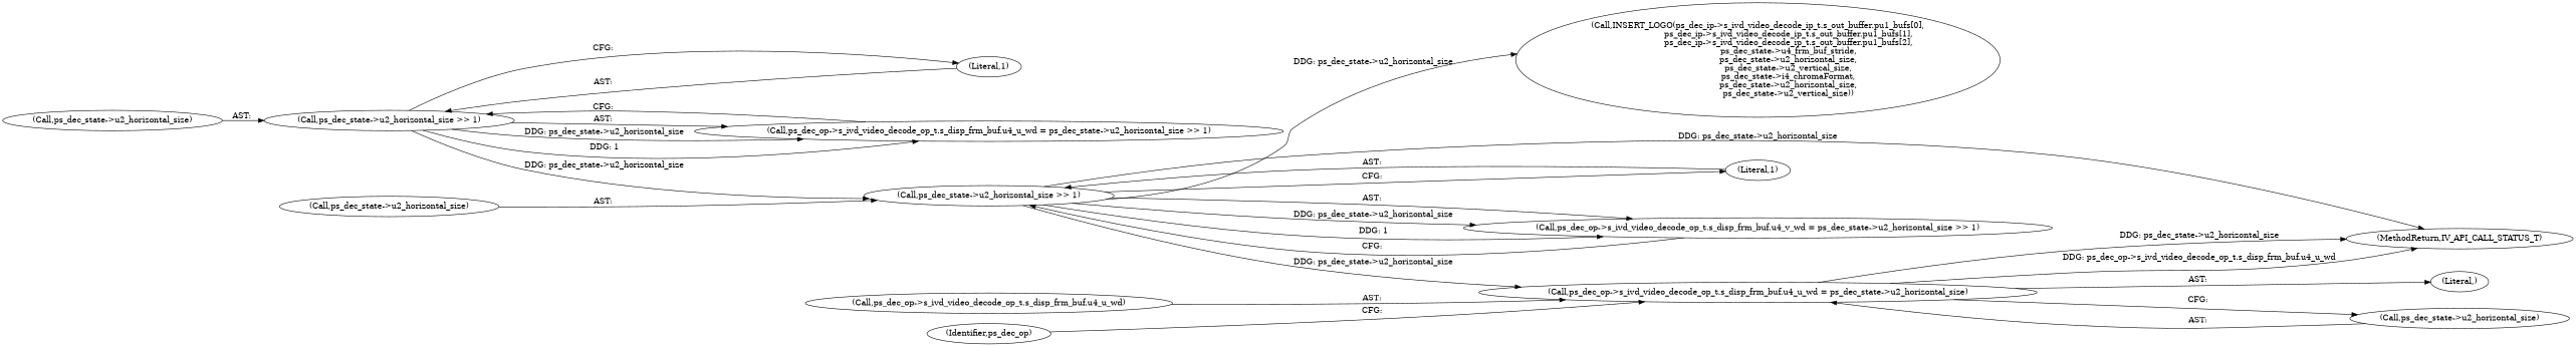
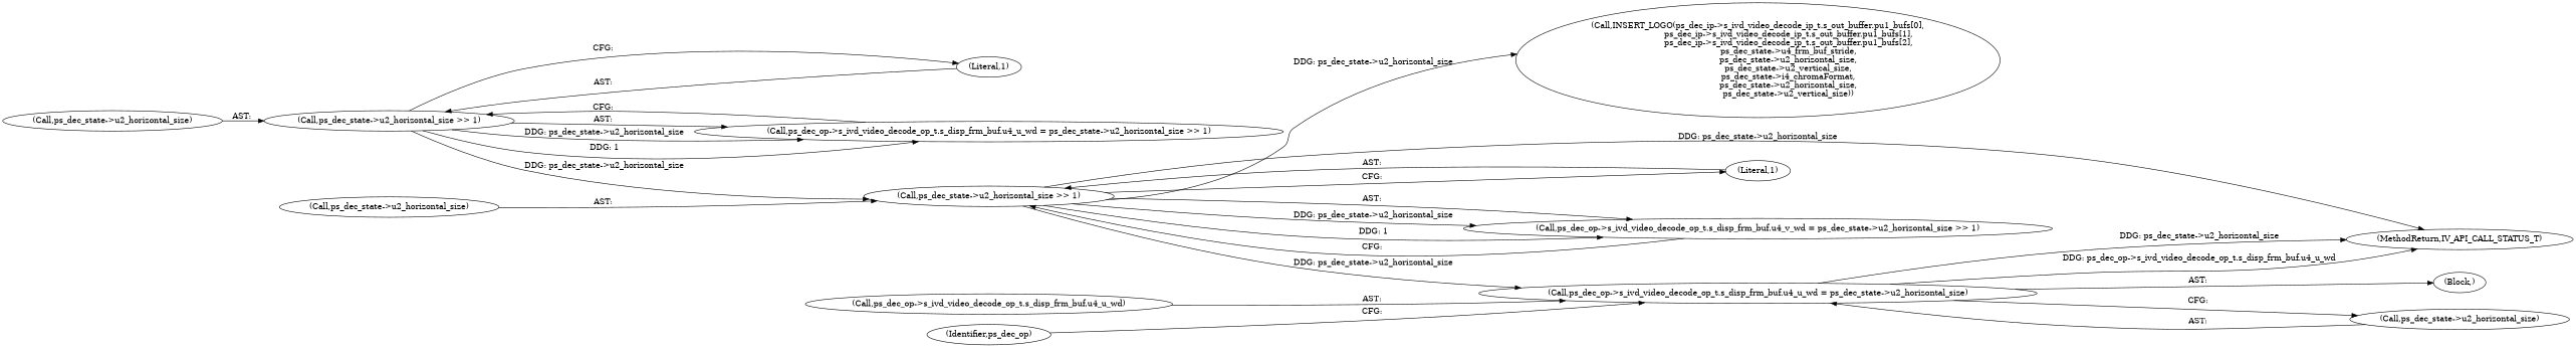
  digraph {
    rankdir=LR
    n1 [label="(Call,ps_dec_op->s_ivd_video_decode_op_t.s_disp_frm_buf.u4_u_wd = ps_dec_state->u2_horizontal_size)"]
    n2 [label="(MethodReturn,IV_API_CALL_STATUS_T)"]
-   n3 [label="(Literal,)"]
+   n3 [label="(Block,)"]
    n4 [label="(Call,ps_dec_state->u2_horizontal_size)"]
    n5 [label="(Call,ps_dec_state->u2_horizontal_size >> 1)"]
    n6 [label="(Call,ps_dec_op->s_ivd_video_decode_op_t.s_disp_frm_buf.u4_v_wd = ps_dec_state->u2_horizontal_size >> 1)"]
    n7 [label="(Literal,1)"]
    n8 [label="(Call,INSERT_LOGO(ps_dec_ip->s_ivd_video_decode_ip_t.s_out_buffer.pu1_bufs[0],\n                        ps_dec_ip->s_ivd_video_decode_ip_t.s_out_buffer.pu1_bufs[1],\n                        ps_dec_ip->s_ivd_video_decode_ip_t.s_out_buffer.pu1_bufs[2],\n                        ps_dec_state->u4_frm_buf_stride,\n                        ps_dec_state->u2_horizontal_size,\n                        ps_dec_state->u2_vertical_size,\n                        ps_dec_state->i4_chromaFormat,\n                        ps_dec_state->u2_horizontal_size,\n                        ps_dec_state->u2_vertical_size))"]
    n9 [label="(Call,ps_dec_state->u2_horizontal_size >> 1)"]
    n10 [label="(Literal,1)"]
    n11 [label="(Call,ps_dec_op->s_ivd_video_decode_op_t.s_disp_frm_buf.u4_u_wd = ps_dec_state->u2_horizontal_size >> 1)"]
    n12 [label="(Call,ps_dec_op->s_ivd_video_decode_op_t.s_disp_frm_buf.u4_u_wd)"]
    n13 [label="(Identifier,ps_dec_op)"]
    n14 [label="(Call,ps_dec_state->u2_horizontal_size)"]
    n15 [label="(Call,ps_dec_state->u2_horizontal_size)"]
    n1 -> n2 [label="DDG: ps_dec_state->u2_horizontal_size"]
    n1 -> n2 [label="DDG: ps_dec_op->s_ivd_video_decode_op_t.s_disp_frm_buf.u4_u_wd"]
    n1 -> n3 [label="AST: "]
    n1 -> n4 [label="CFG: "]
    n4 -> n1 [label="AST: "]
    n5 -> n1 [label="DDG: ps_dec_state->u2_horizontal_size"]
    n5 -> n2 [label="DDG: ps_dec_state->u2_horizontal_size"]
    n5 -> n6 [label="AST: "]
    n5 -> n6 [label="DDG: ps_dec_state->u2_horizontal_size"]
    n5 -> n6 [label="DDG: 1"]
    n5 -> n7 [label="CFG: "]
    n5 -> n8 [label="DDG: ps_dec_state->u2_horizontal_size"]
    n6 -> n5 [label="CFG: "]
    n7 -> n5 [label="AST: "]
    n9 -> n5 [label="DDG: ps_dec_state->u2_horizontal_size"]
    n9 -> n10 [label="CFG: "]
    n9 -> n11 [label="AST: "]
    n9 -> n11 [label="DDG: ps_dec_state->u2_horizontal_size"]
    n9 -> n11 [label="DDG: 1"]
    n10 -> n9 [label="AST: "]
    n11 -> n9 [label="CFG: "]
    n12 -> n1 [label="AST: "]
    n13 -> n1 [label="CFG: "]
    n14 -> n5 [label="AST: "]
    n15 -> n9 [label="AST: "]
  }
